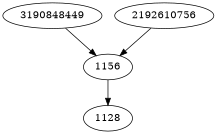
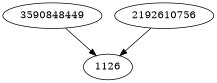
  strict digraph {
-   3590848449 [label=3190848449]
-   1126 [label=1156]
-   1128
+   3590848449
+   1126
    n4 [label=2192610756]
    3590848449 -> 1126
-   1126 -> 1128
    n4 -> 1126
  }
